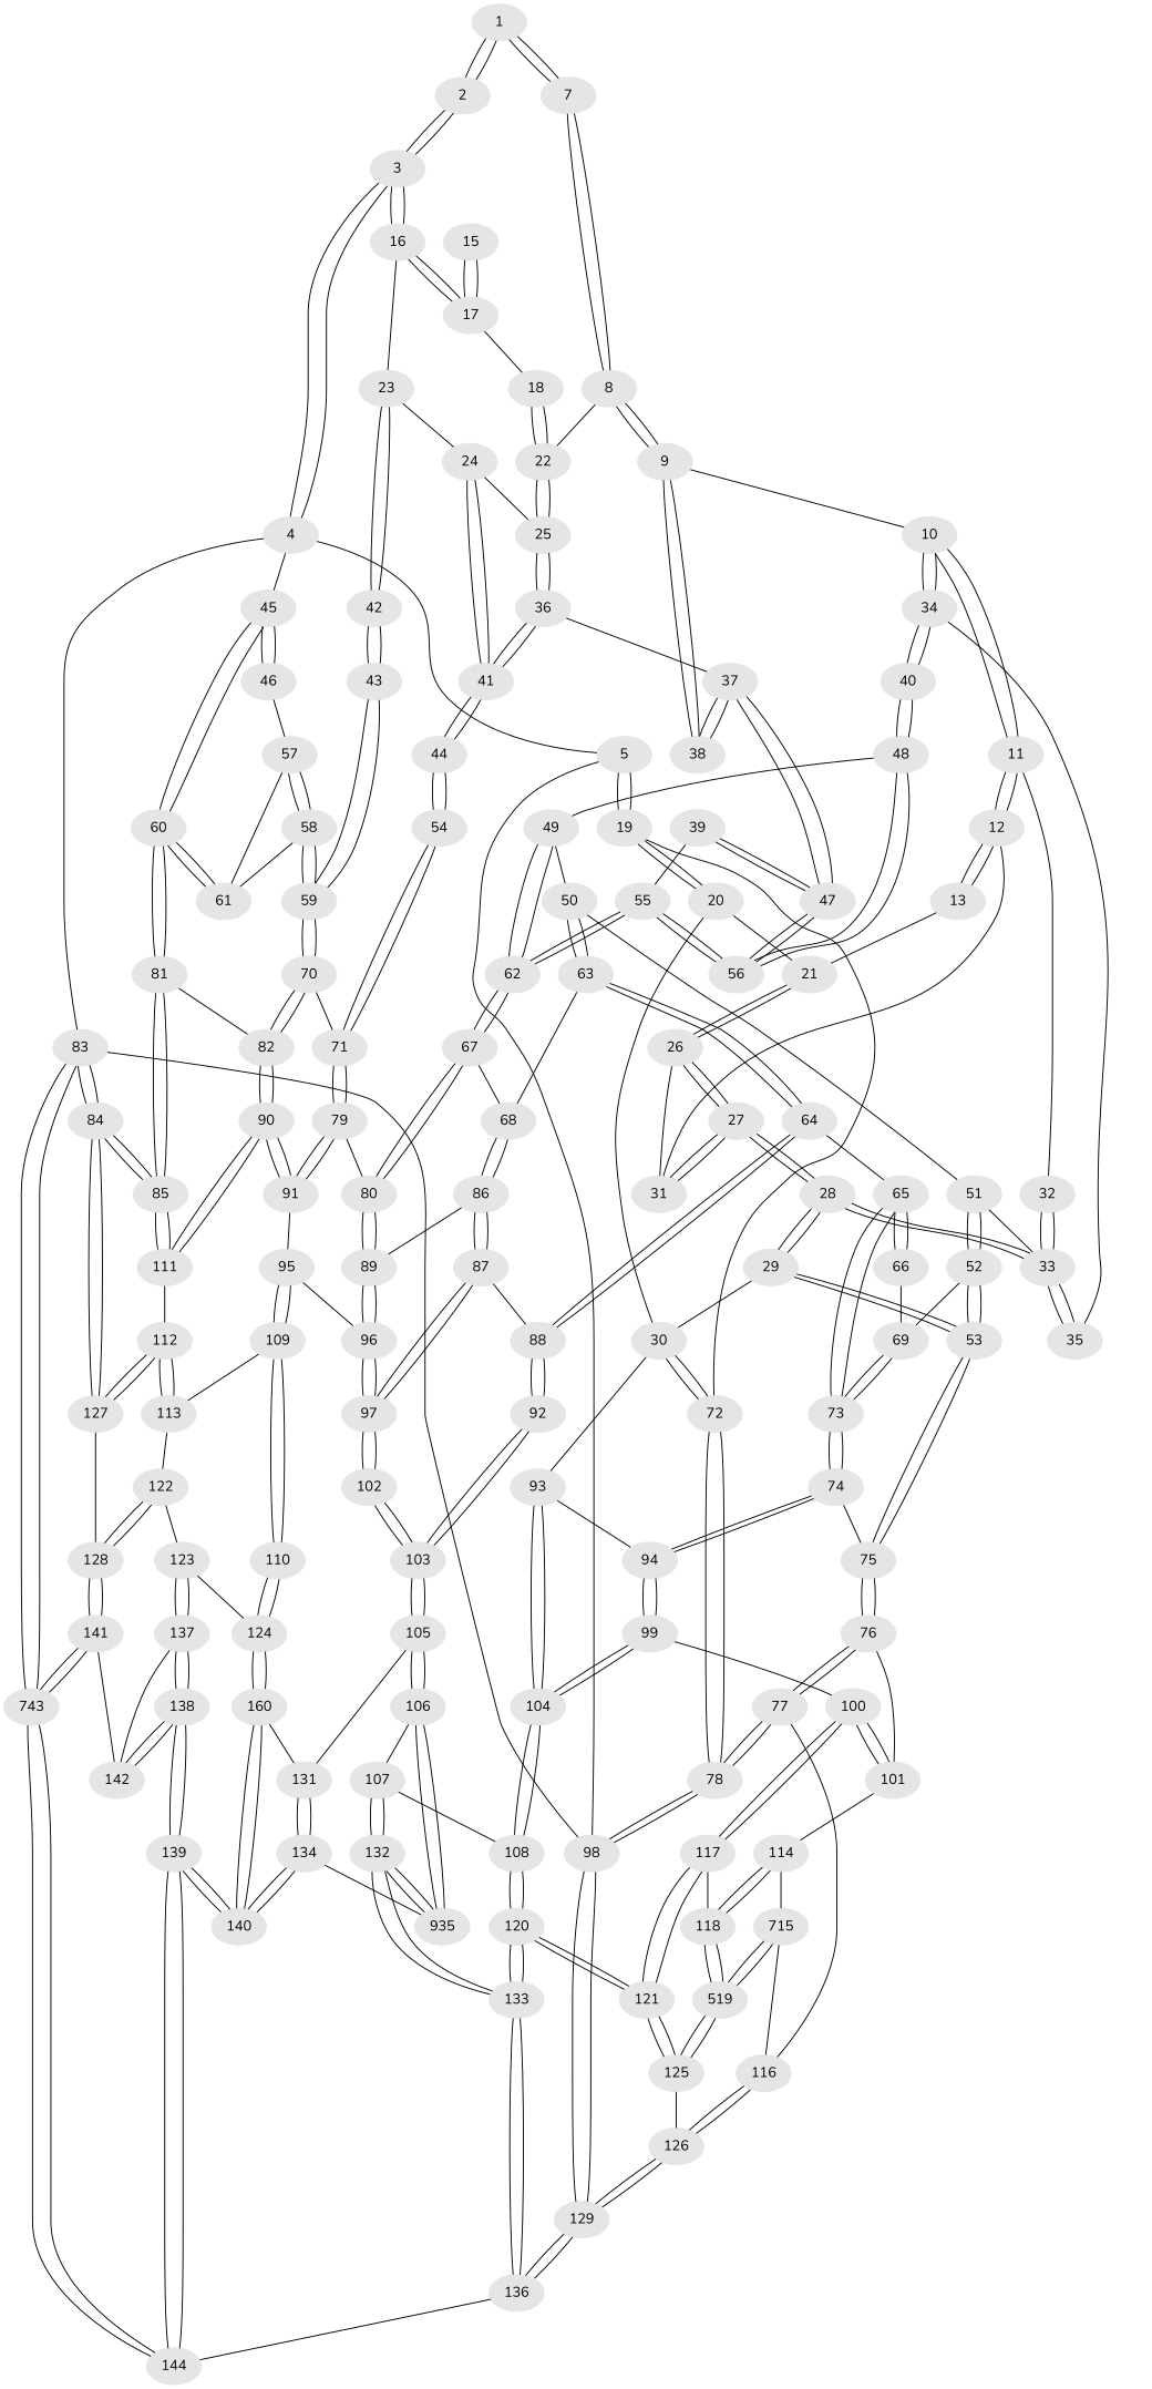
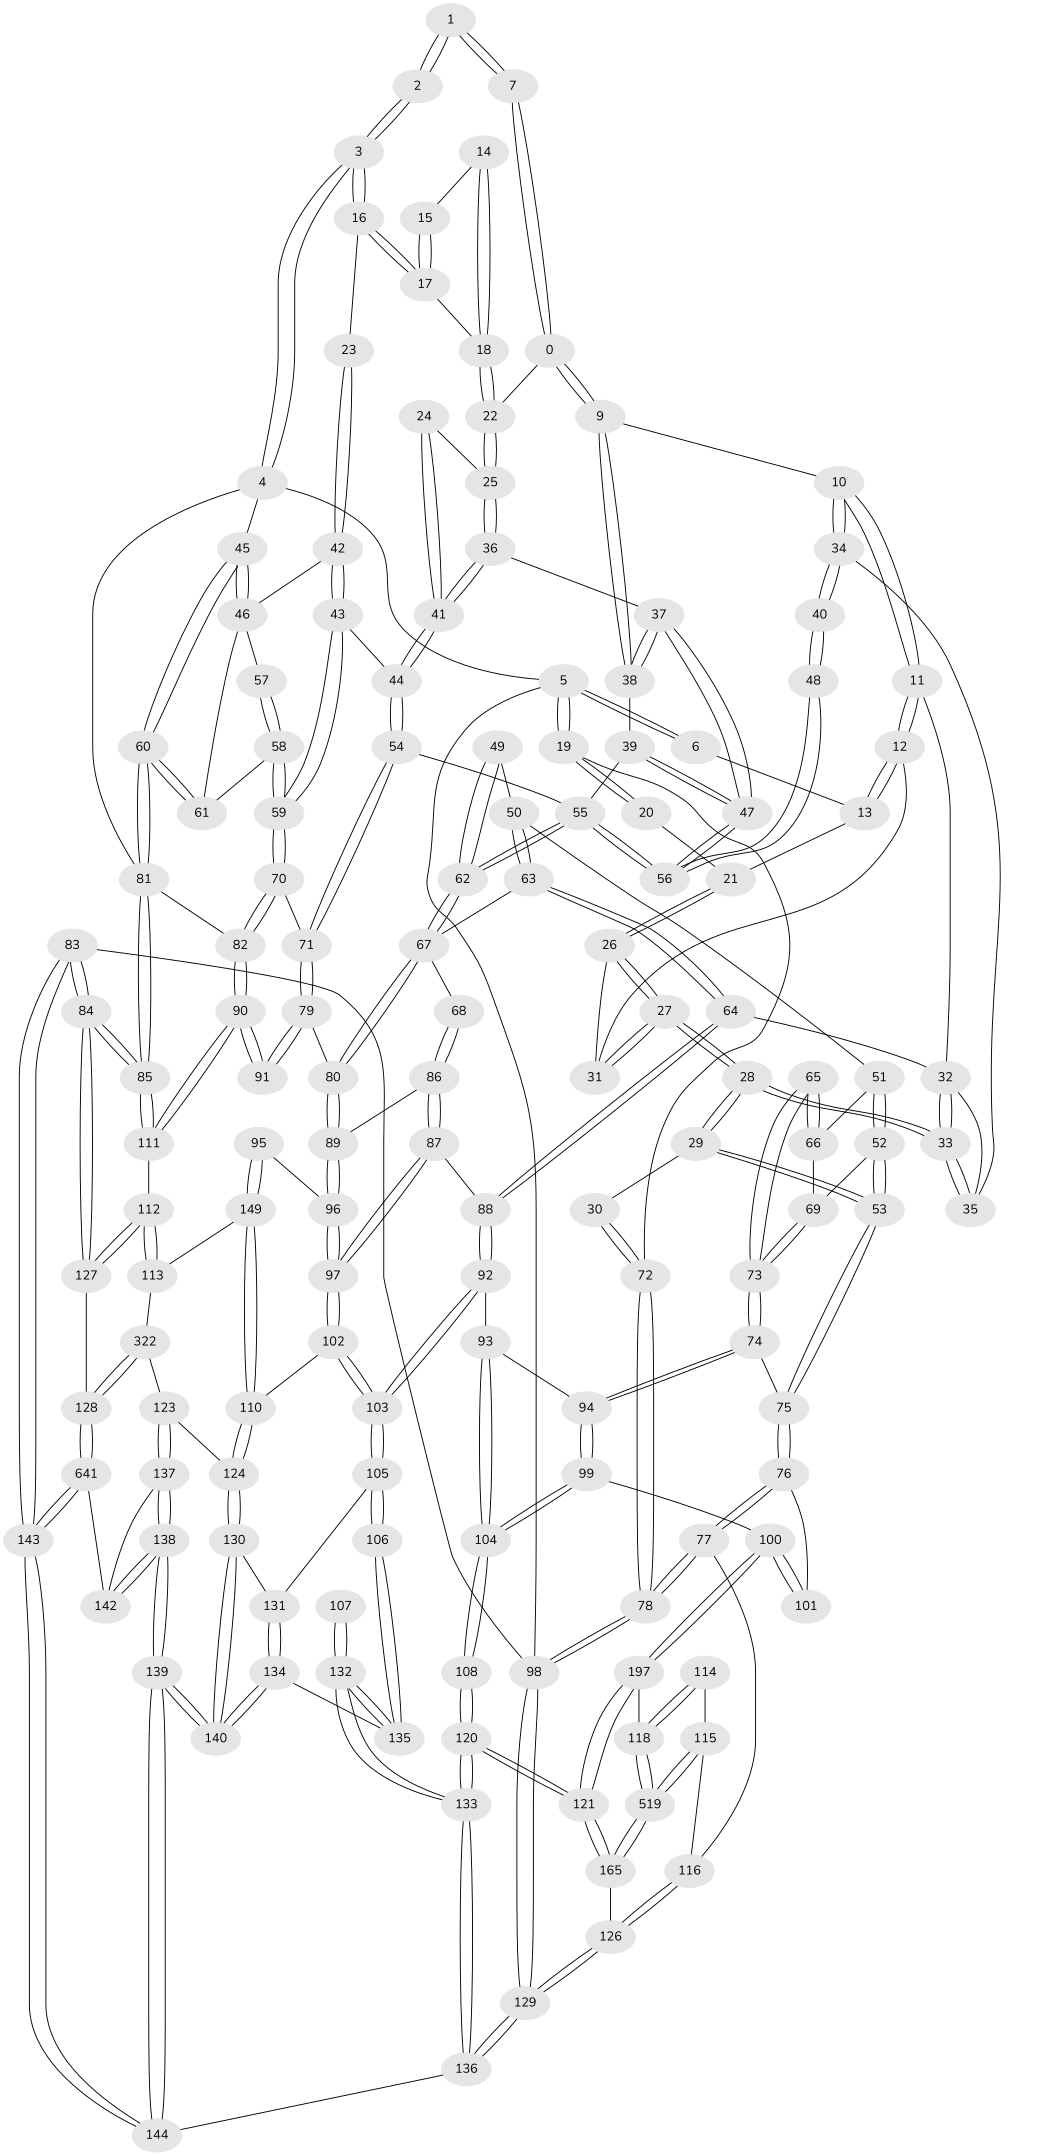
  graph {
    fontname=Nunito
    node [color=gray90 fontname=Nunito style=filled]
    edge [fontname=Nunito]
    1
    2
    7
    3
-   8
+   8 [label=0]
    4
    16
    5
    45
    83
    17
    23
+   6
    19
    98
    46
    60
    84
-   143 [label=743]
+   143
    13
    20
    72
    129
    21
    9
    22
+   14
    15
    18
    10
    38
    25
    11
    34
    39
    12
    32
    35
    40
    31
    33
    26
    24
    42
    30
    78
    27
    36
    41
    43
    44
    37
    28
    29
    53
    75
    48
    47
    56
    55
    49
    54
    59
    57
    70
    71
    61
    81
    58
    50
    62
    51
    63
    67
    52
    66
    64
    68
    69
    73
    76
    79
    82
    85
    80
    65
    88
    86
    92
    74
    89
    87
    90
    91
    94
    99
    77
    101
    116
    114
    126
    95
    96
    111
    127
    144
    128
    112
    97
    102
    93
    103
-   109
+   109 [label=149]
    104
    105
    108
    100
    110
    113
    136
-   117
+   117 [label=197]
    118
    121
-   115 [label=715]
+   115
    124
    106
    131
    120
    107
-   135 [label=935]
+   135
    134
    132
    133
-   122
-   130 [label=160]
+   122 [label=322]
+   130
    123
    n137 [label=519]
-   125
+   125 [label=165]
    137
-   141
+   141 [label=641]
    138
    142
    140
    139
    1 -- 2
    1 -- 2
    1 -- 7
    1 -- 7
    2 -- 3
    2 -- 3
    7 -- 8
    7 -- 8
    3 -- 4
    3 -- 4
    3 -- 16
    3 -- 16
    8 -- 9
    8 -- 9
    8 -- 22
    4 -- 5
    4 -- 45
-   4 -- 83
+   4 -- 81
    16 -- 17
    16 -- 17
    16 -- 23
+   5 -- 6
+   5 -- 6
    5 -- 19
    5 -- 19
    5 -- 98
    45 -- 46
    45 -- 46
    45 -- 60
    45 -- 60
    83 -- 98
    83 -- 84
    83 -- 84
    83 -- 143
    83 -- 143
    17 -- 18
-   23 -- 24
    23 -- 42
    23 -- 42
+   6 -- 13
    19 -- 20
    19 -- 20
    19 -- 72
    98 -- 129
    98 -- 129
    46 -- 57
    60 -- 61
    60 -- 61
    60 -- 81
    60 -- 81
    84 -- 85
    84 -- 85
    84 -- 127
    84 -- 127
    143 -- 144
    143 -- 144
    13 -- 21
    20 -- 21
-   20 -- 30
    72 -- 78
    72 -- 78
    129 -- 136
    129 -- 136
    21 -- 26
    21 -- 26
    9 -- 10
    9 -- 38
    9 -- 38
    22 -- 25
    22 -- 25
+   14 -- 15
+   14 -- 18
+   14 -- 18
    15 -- 17
    15 -- 17
    18 -- 22
    18 -- 22
    10 -- 11
    10 -- 11
    10 -- 34
    10 -- 34
+   38 -- 39
    25 -- 36
    25 -- 36
    11 -- 12
    11 -- 12
    11 -- 32
    34 -- 35
    34 -- 40
    34 -- 40
    39 -- 47
    39 -- 47
    39 -- 55
    12 -- 13
    12 -- 13
    12 -- 31
+   32 -- 35
    32 -- 33
    32 -- 33
    40 -- 48
    40 -- 48
    33 -- 35
    33 -- 35
    26 -- 31
    26 -- 27
    26 -- 27
    24 -- 25
    24 -- 41
    24 -- 41
+   42 -- 46
    42 -- 43
    42 -- 43
    30 -- 72
    30 -- 72
    78 -- 98
    78 -- 98
    27 -- 31
    27 -- 31
    27 -- 28
    27 -- 28
    36 -- 41
    36 -- 41
    36 -- 37
    41 -- 44
    41 -- 44
+   43 -- 44
    43 -- 59
    43 -- 59
    44 -- 54
    44 -- 54
    37 -- 38
    37 -- 38
    37 -- 47
    37 -- 47
    28 -- 33
    28 -- 33
    28 -- 29
    28 -- 29
    29 -- 30
    29 -- 53
    29 -- 53
    53 -- 75
    53 -- 75
    75 -- 76
    75 -- 76
    48 -- 56
    48 -- 56
-   48 -- 49
    47 -- 56
    47 -- 56
    55 -- 56
    55 -- 56
    55 -- 62
    55 -- 62
    49 -- 50
    49 -- 62
    49 -- 62
+   54 -- 55
    54 -- 71
    54 -- 71
    59 -- 70
    59 -- 70
-   57 -- 61
+   46 -- 61
    57 -- 58
    57 -- 58
    70 -- 71
    70 -- 82
    70 -- 82
    71 -- 79
    71 -- 79
    81 -- 82
    81 -- 85
    81 -- 85
    58 -- 59
    58 -- 59
    58 -- 61
    50 -- 51
    50 -- 63
    50 -- 63
    62 -- 67
    62 -- 67
    51 -- 52
    51 -- 52
-   51 -- 33
+   51 -- 66
    63 -- 64
    63 -- 64
-   63 -- 68
+   63 -- 67
    67 -- 68
    67 -- 80
    67 -- 80
    52 -- 53
    52 -- 53
    52 -- 69
    66 -- 69
-   64 -- 65
+   64 -- 32
    64 -- 88
    64 -- 88
    68 -- 86
    68 -- 86
    69 -- 73
    69 -- 73
    73 -- 74
    73 -- 74
    76 -- 77
    76 -- 77
    76 -- 101
    79 -- 80
    79 -- 91
    79 -- 91
    82 -- 90
    82 -- 90
    85 -- 111
    85 -- 111
    80 -- 89
    80 -- 89
    65 -- 66
    65 -- 66
    65 -- 73
    65 -- 73
    88 -- 92
    88 -- 92
    86 -- 89
    86 -- 87
    86 -- 87
-   30 -- 93
+   92 -- 93
    92 -- 103
    92 -- 103
    74 -- 75
    74 -- 94
    74 -- 94
    89 -- 96
    89 -- 96
    87 -- 88
    87 -- 97
    87 -- 97
    90 -- 91
    90 -- 91
    90 -- 111
    90 -- 111
-   91 -- 95
    94 -- 99
    94 -- 99
    99 -- 104
    99 -- 104
    99 -- 100
    77 -- 78
    77 -- 78
    77 -- 116
-   101 -- 114
    116 -- 126
    116 -- 126
    114 -- 118
    114 -- 118
    114 -- 115
    126 -- 129
    126 -- 129
    95 -- 96
    95 -- 109
    95 -- 109
    96 -- 97
    96 -- 97
    111 -- 112
    127 -- 128
    128 -- 141
    128 -- 141
    112 -- 127
    112 -- 127
    112 -- 113
    112 -- 113
    97 -- 102
    97 -- 102
    102 -- 103
    102 -- 103
+   102 -- 110
    93 -- 94
    93 -- 104
    93 -- 104
    103 -- 105
    103 -- 105
    109 -- 110
    109 -- 110
    109 -- 113
    104 -- 108
    104 -- 108
    105 -- 106
    105 -- 106
    105 -- 131
    108 -- 120
    108 -- 120
    100 -- 101
    100 -- 101
    100 -- 117
    100 -- 117
    110 -- 124
    110 -- 124
    113 -- 122
    136 -- 144
    117 -- 118
    117 -- 121
    117 -- 121
    118 -- n137
    118 -- n137
    121 -- 125
    121 -- 125
    115 -- 116
    115 -- n137
    115 -- n137
    124 -- 130
    124 -- 130
-   106 -- 107
    106 -- 135
    106 -- 135
    131 -- 134
    131 -- 134
    120 -- 121
    120 -- 121
    120 -- 133
    120 -- 133
-   107 -- 108
    107 -- 132
    107 -- 132
    134 -- 135
    134 -- 140
    134 -- 140
    132 -- 135
    132 -- 135
    132 -- 133
    132 -- 133
    133 -- 136
    133 -- 136
    122 -- 128
    122 -- 128
    122 -- 123
    130 -- 131
    130 -- 140
    130 -- 140
    123 -- 124
    123 -- 137
    123 -- 137
    n137 -- 125
    n137 -- 125
    125 -- 126
    137 -- 138
    137 -- 138
    137 -- 142
    141 -- 143
    141 -- 143
    141 -- 142
    138 -- 142
    138 -- 142
    138 -- 139
    138 -- 139
    139 -- 144
    139 -- 144
    139 -- 140
    139 -- 140
  }
